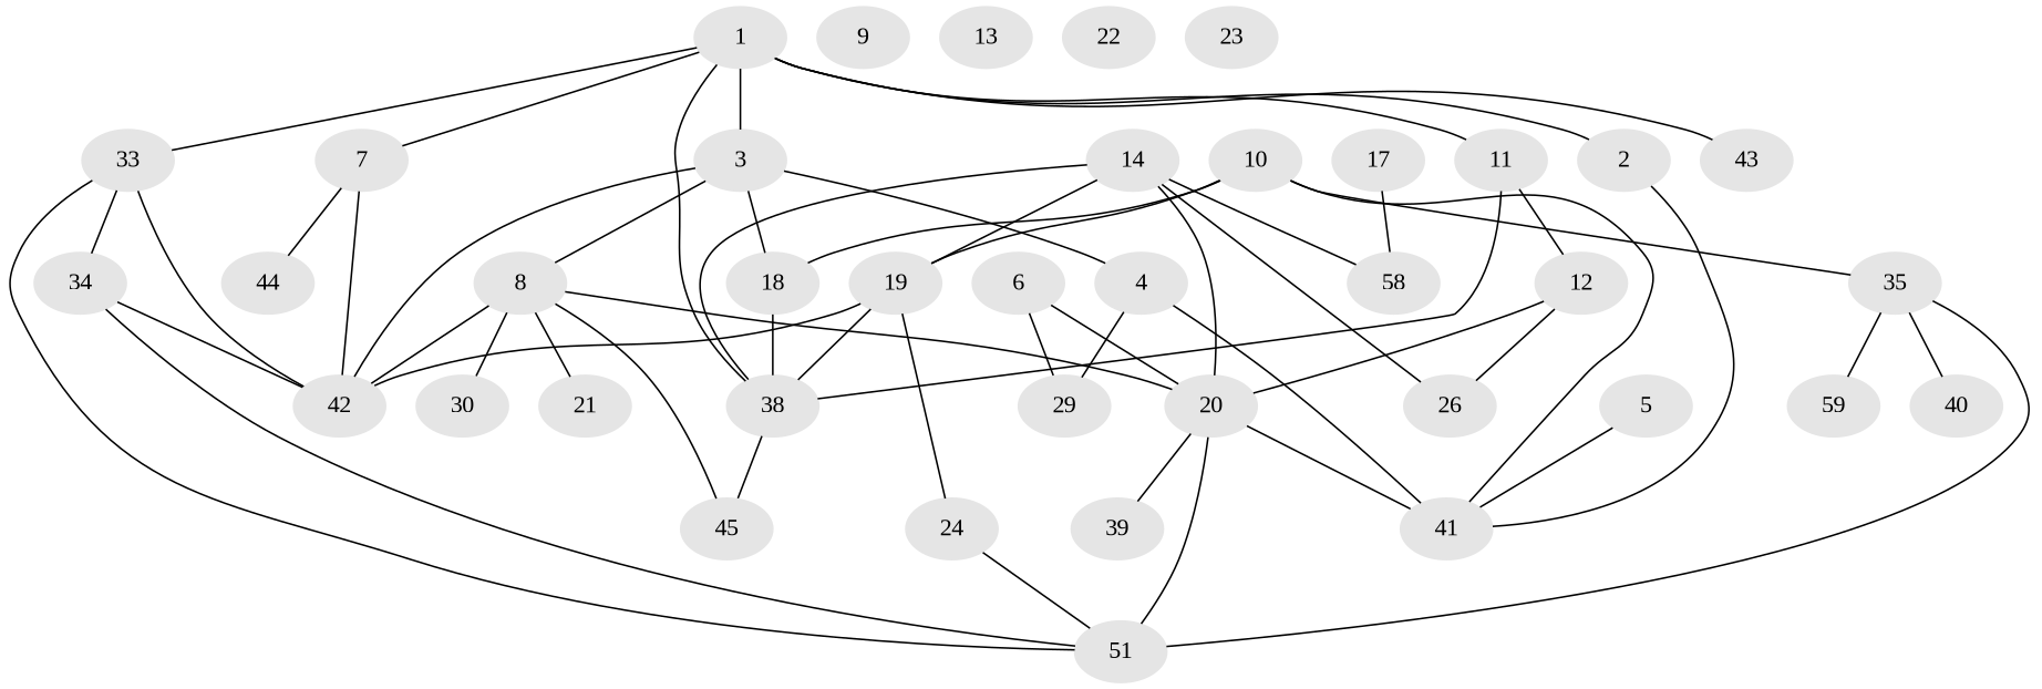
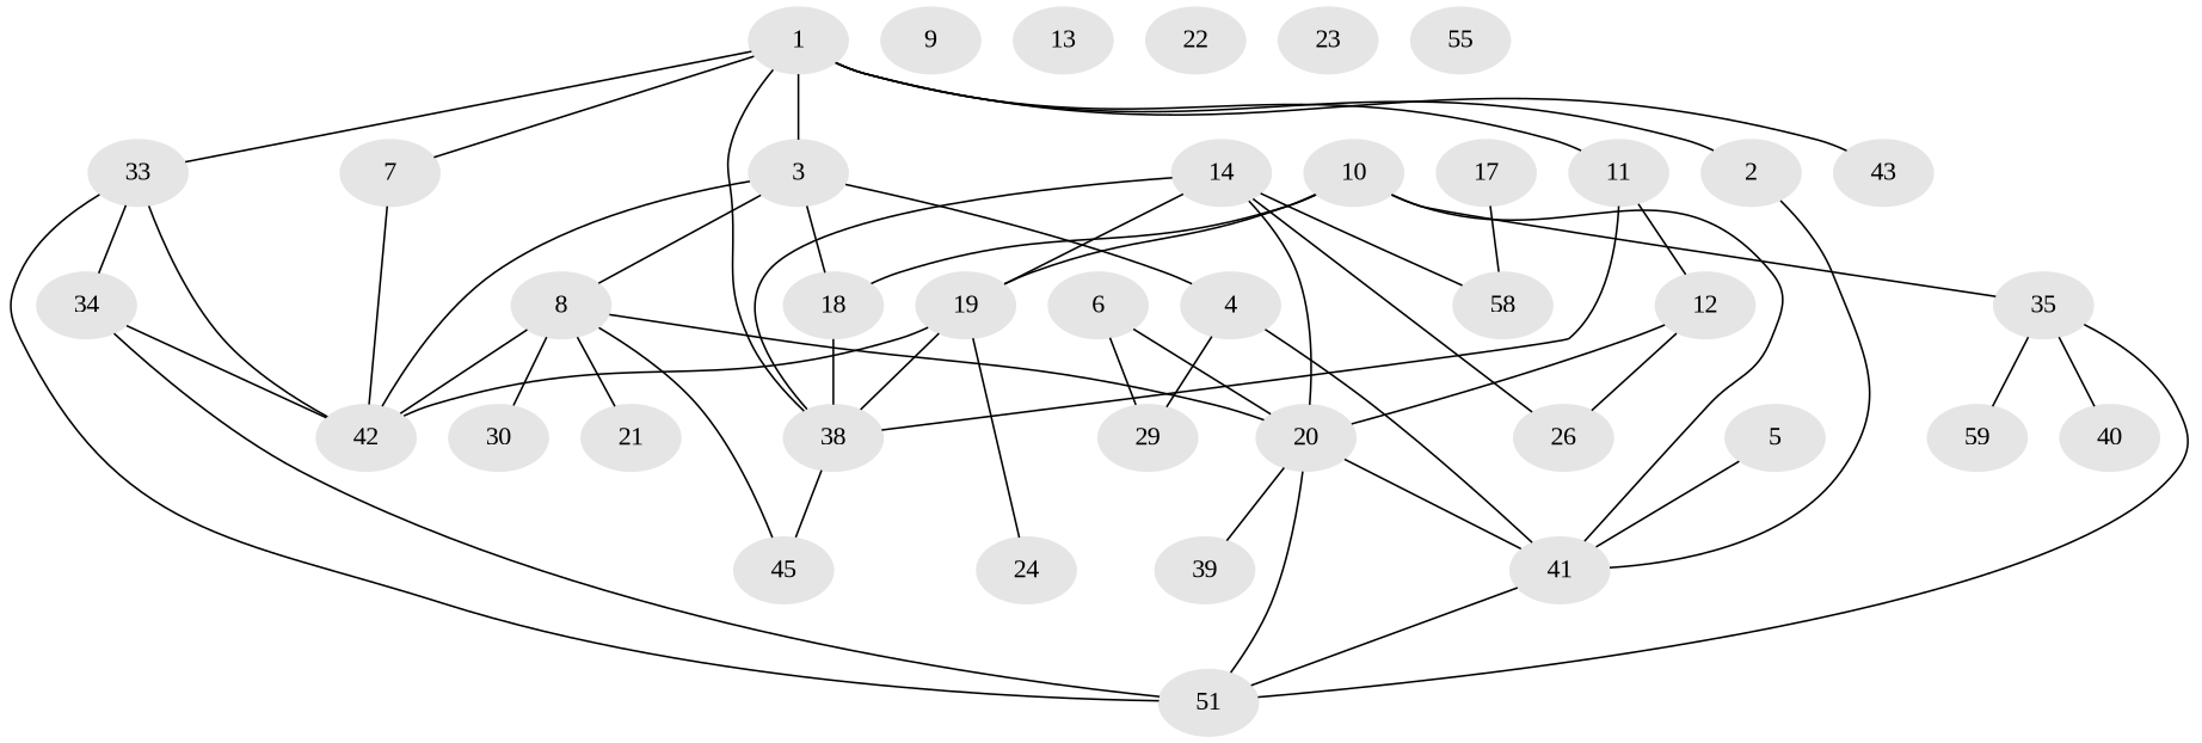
  graph {
    fontname="Liberation Serif"
    node [color=gray90 fontname="Liberation Serif" style=filled]
    edge [fontname="Liberation Serif"]
    1 [super="+36"]
    2
    3 [super="+48"]
    7 [super="+60"]
    11 [super="+15"]
    n6 [label=33 super="+33"]
    38 [super="+50"]
    43
    41 [super="+54"]
    4 [super="+56"]
    8 [super="+31"]
    18 [super="+24"]
    42 [super="+46"]
-   44
    12
    51
    34 [super="+53"]
    45
    29 [super="+47"]
    20 [super="+27"]
    21
    30
    5
    6 [super="+16"]
    39
    9
    10 [super="+52"]
    19 [super="+61"]
    35 [super="+37"]
    n30 [label=24]
    40 [super="+49"]
    59
    26 [super="+57"]
    13
    14 [super="+28"]
    58
    17
    22
    23
+   55
    1 -- 2
    1 -- 3
    1 -- 7
    1 -- 11
    1 -- n6
    1 -- 38
    1 -- 43
    2 -- 41
    3 -- 4
    3 -- 8
    3 -- 18
    3 -- 42
    7 -- 42
-   7 -- 44
    11 -- 38
    11 -- 12
    n6 -- 42
    n6 -- 51
    n6 -- 34
    38 -- 45
-   n30 -- 51
+   41 -- 51
    4 -- 41
    4 -- 29
    8 -- 42
    8 -- 45
    8 -- 20
    8 -- 21
    8 -- 30
    18 -- 38
    12 -- 20
    12 -- 26
    34 -- 42
    34 -- 51
    20 -- 41
    20 -- 51
    20 -- 39
    5 -- 41
    6 -- 29
    6 -- 20
    10 -- 41
    10 -- 18
    10 -- 19
    10 -- 35
    19 -- 38
    19 -- 42
    19 -- n30
    35 -- 51
    35 -- 40
    35 -- 59
    14 -- 38
    14 -- 20
    14 -- 19
    14 -- 26
    14 -- 58
    17 -- 58
  }
